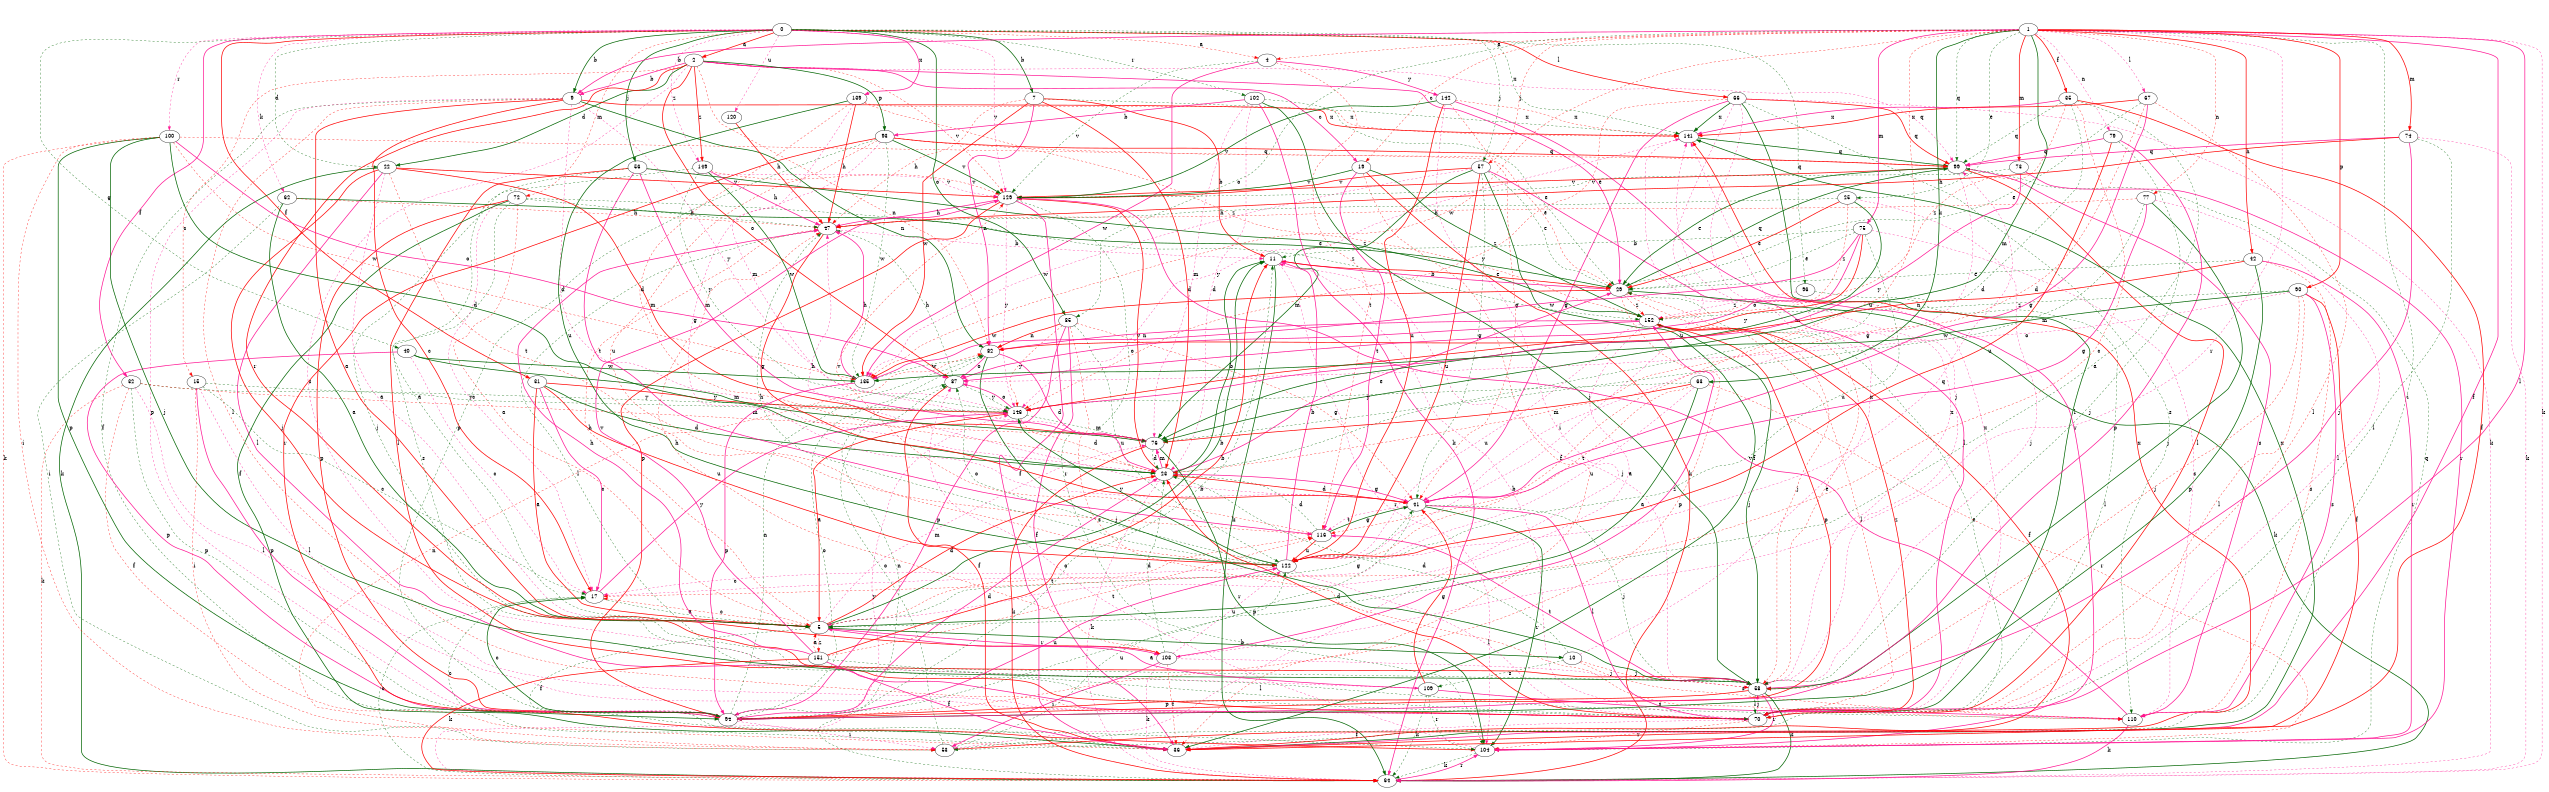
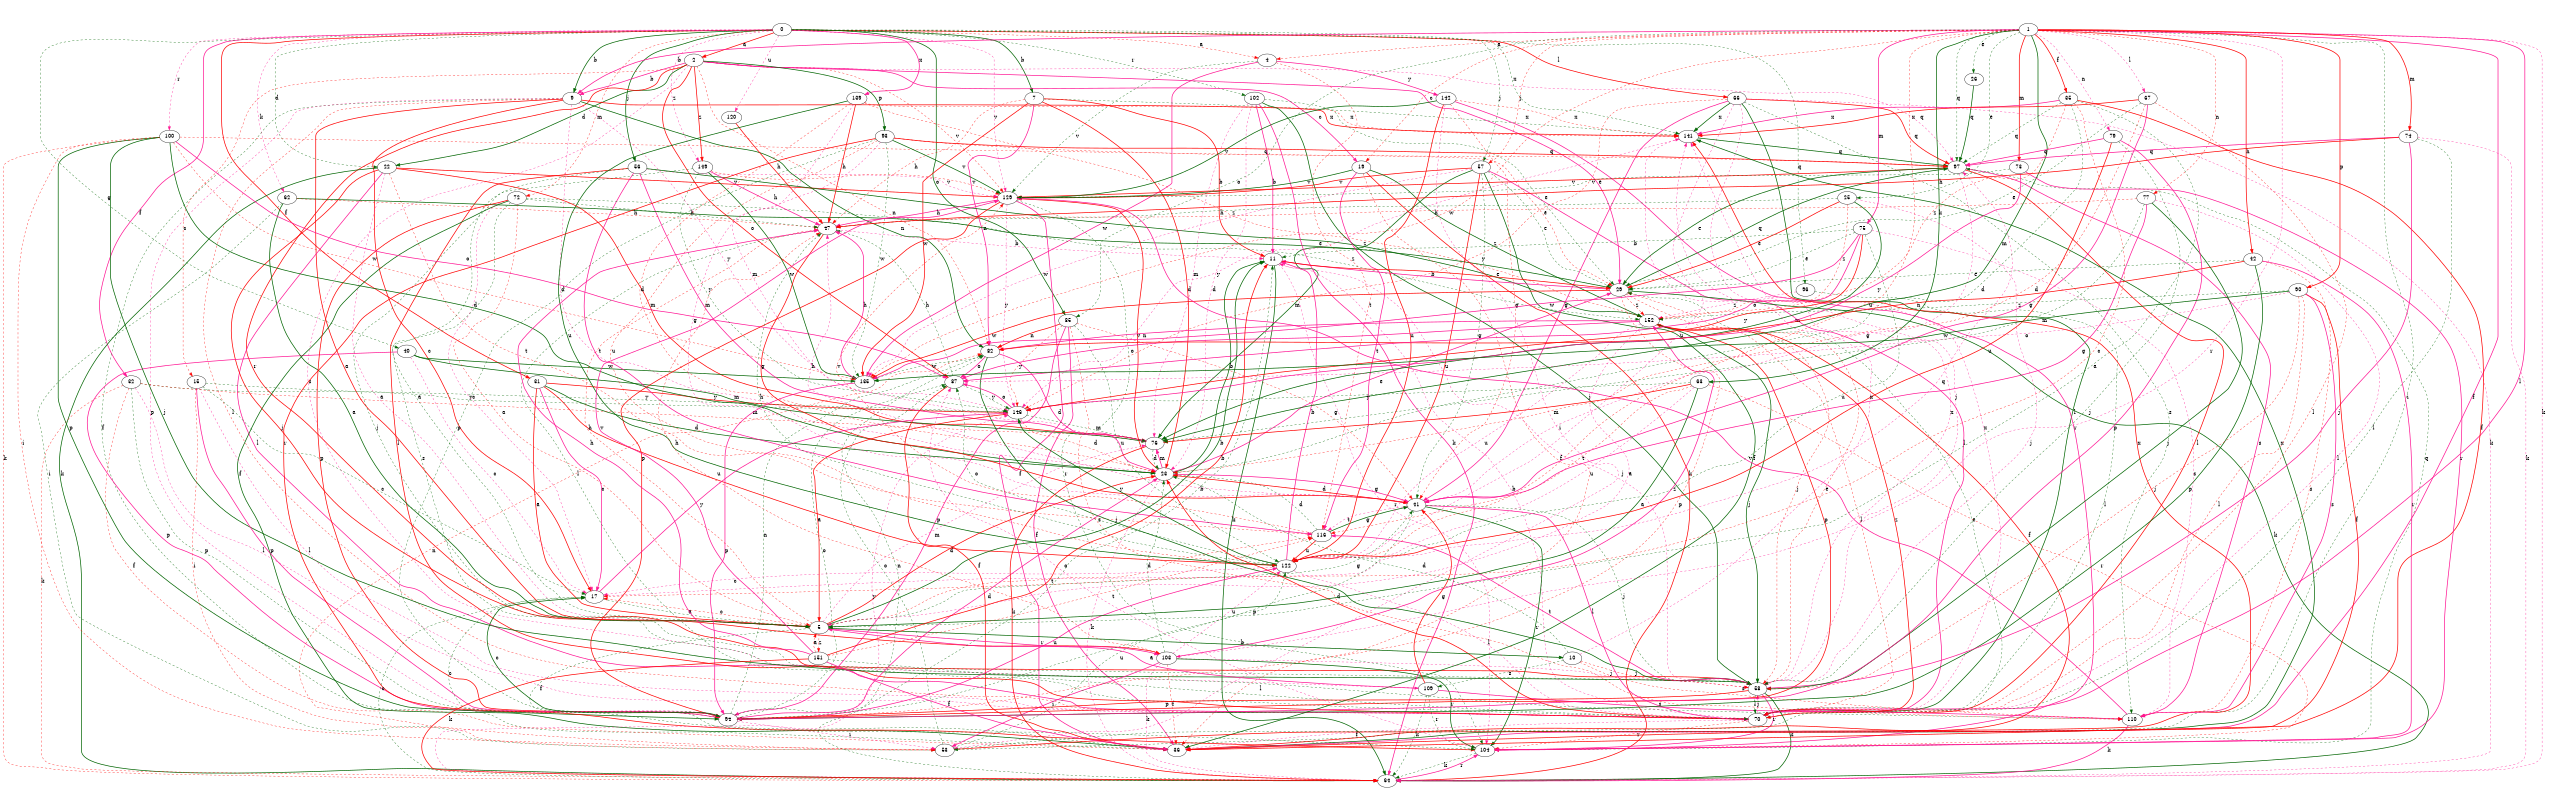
  strict digraph {
    edge [color=deeppink style=dashed]
    0
    2
    4
    7
    9
    22
    31
    32
    40
    56
    57
    62
    66
    72
    85
    96
    100
    102
    120
    129
    139
    141
    149
    n24 [label=19]
-   99
+   99 [label=97]
    103
    15
    29
    82
    87
    93
    109
    135
    116
    142
    11
    23
    47
    36
    70
    5
    17
    94
    146
    64
    76
    58
    122
    152
    41
    53
    110
    104
    1
    25
+   26
    35
    42
    63
    67
    73
    74
    75
    77
    79
    90
    10
    151
    0 -> 2 [color=red label=a style=bold]
    0 -> 4 [color=red label=a]
    0 -> 7 [color=darkgreen label=b style=bold]
    0 -> 9 [color=darkgreen label=b style=bold]
    0 -> 22 [color=darkgreen label=d]
    0 -> 31 [color=red label=f style=bold]
    0 -> 32 [label=f style=bold]
    0 -> 40 [color=darkgreen label=g]
    0 -> 56 [color=darkgreen label=j style=bold]
    0 -> 57 [color=darkgreen label=j]
    0 -> 62 [label=k]
    0 -> 66 [color=red label=l style=bold]
    0 -> 72 [color=red label=m]
    0 -> 85 [color=darkgreen label=o style=bold]
    0 -> 96 [color=darkgreen label=q]
    0 -> 100 [label=r]
    0 -> 102 [color=darkgreen label=r]
    0 -> 120 [label=u]
    0 -> 129 [label=v]
    0 -> 139 [label=x style=bold]
    0 -> 141 [color=darkgreen label=x]
    0 -> 149 [label=z]
    2 -> 9 [label=b style=bold]
    2 -> 22 [color=darkgreen label=d style=bold]
    2 -> 129 [color=red label=v]
    2 -> 149 [color=red label=z style=bold]
    2 -> n24 [label=c style=bold]
    2 -> 99 [label=q]
    2 -> 103 [color=red label=r style=bold]
    2 -> 15 [color=red label=c]
    2 -> 29 [label=e style=bold]
    2 -> 82 [color=red label=n]
    2 -> 87 [color=red label=o style=bold]
    2 -> 93 [color=darkgreen label=p style=bold]
    2 -> 109 [label=s]
    4 -> 129 [color=darkgreen label=v]
    4 -> 135 [label=w style=bold]
    4 -> 116 [color=red label=t]
    4 -> 142 [label=y style=bold]
    7 -> 141 [color=darkgreen label=x]
    7 -> 82 [label=n style=bold]
    7 -> 135 [color=red label=w style=bold]
    7 -> 11 [color=red label=b style=bold]
    7 -> 23 [color=red label=d style=bold]
    7 -> 47 [color=red label=h]
    9 -> 141 [color=red label=x style=bold]
    9 -> 82 [color=darkgreen label=n style=bold]
    9 -> 23 [label=d]
    9 -> 36 [color=darkgreen label=f]
    9 -> 70 [color=red label=l]
    9 -> 5 [color=red label=a style=bold]
    9 -> 17 [color=red label=c style=bold]
    9 -> 94 [label=p]
    9 -> 146 [label=y]
    22 -> 129 [color=red label=v style=bold]
    22 -> 116 [color=red label=t]
    22 -> 70 [label=l style=bold]
    22 -> 5 [label=a]
    22 -> 64 [color=darkgreen label=k style=bold]
    22 -> 76 [color=red label=m style=bold]
    22 -> 58 [color=red label=j style=bold]
    31 -> 23 [color=darkgreen label=d style=bold]
    31 -> 5 [color=red label=a style=bold]
    31 -> 17 [label=c style=bold]
    31 -> 146 [color=red label=y style=bold]
    31 -> 122 [color=red label=u style=bold]
    32 -> 36 [color=red label=f]
    32 -> 70 [label=l]
    32 -> 94 [color=darkgreen label=p]
    32 -> 146 [color=darkgreen label=y]
    32 -> 64 [color=red label=k]
    32 -> 76 [color=red label=m]
    40 -> 135 [color=darkgreen label=w style=bold]
    40 -> 17 [label=c]
    40 -> 94 [label=p style=bold]
    40 -> 76 [color=darkgreen label=m style=bold]
    56 -> 129 [label=v]
    56 -> 116 [label=t style=bold]
    56 -> 70 [color=red label=l style=bold]
    56 -> 5 [color=darkgreen label=a]
    56 -> 76 [label=m style=bold]
    56 -> 152 [color=darkgreen label=z style=bold]
    57 -> 129 [color=red label=v style=bold]
    57 -> 29 [color=darkgreen label=e]
    57 -> 135 [label=w]
    57 -> 36 [color=darkgreen label=f style=bold]
    57 -> 70 [label=l style=bold]
    57 -> 76 [color=darkgreen label=m style=bold]
    57 -> 122 [color=red label=u style=bold]
    57 -> 41 [color=darkgreen label=g]
    62 -> 29 [color=darkgreen label=e style=bold]
    62 -> 47 [color=red label=h]
    62 -> 5 [color=darkgreen label=a style=bold]
    62 -> 53 [color=darkgreen label=i]
    66 -> 141 [color=darkgreen label=x style=bold]
    66 -> 99 [color=red label=q style=bold]
    66 -> 70 [color=darkgreen label=l style=bold]
    66 -> 146 [color=red label=y]
    66 -> 64 [label=k]
    66 -> 58 [label=j]
    66 -> 122 [label=u]
    66 -> 41 [label=g style=bold]
    66 -> 110 [color=darkgreen label=s]
    72 -> 47 [color=darkgreen label=h]
    72 -> 36 [color=darkgreen label=f style=bold]
    72 -> 5 [color=red label=a]
    72 -> 17 [label=c]
    72 -> 94 [color=red label=p style=bold]
    72 -> 152 [color=darkgreen label=z]
    72 -> 110 [color=darkgreen label=s]
    85 -> 82 [color=red label=n style=bold]
    85 -> 36 [label=f style=bold]
    85 -> 94 [label=p style=bold]
    85 -> 146 [color=red label=y]
    85 -> 122 [color=darkgreen label=u]
    85 -> 41 [color=red label=g]
    85 -> 110 [color=red label=s]
    96 -> 70 [color=darkgreen label=l]
    96 -> 152 [label=z]
    100 -> 99 [color=red label=q]
    100 -> 87 [label=o style=bold]
    100 -> 135 [color=red label=w]
    100 -> 23 [color=darkgreen label=d style=bold]
    100 -> 94 [color=darkgreen label=p style=bold]
    100 -> 64 [color=red label=k]
    100 -> 58 [color=darkgreen label=j style=bold]
    100 -> 53 [color=red label=i]
    102 -> 29 [color=darkgreen label=e]
-   102 -> 93 [label=b style=bold]
+   102 -> 11 [label=b style=bold]
    102 -> 23 [label=d]
    102 -> 64 [label=k style=bold]
    102 -> 76 [label=m]
    102 -> 58 [color=darkgreen label=j style=bold]
    120 -> 47 [color=red label=h style=bold]
    129 -> 47 [label=h style=bold]
    129 -> 36 [label=f style=bold]
    129 -> 94 [color=red label=p style=bold]
    129 -> 146 [label=y]
    129 -> 104 [color=darkgreen label=r]
    139 -> 141 [color=red label=x]
    139 -> 23 [color=red label=d]
    139 -> 47 [color=red label=h style=bold]
    139 -> 76 [label=m]
    139 -> 122 [color=darkgreen label=u style=bold]
    139 -> 152 [color=red label=z]
    141 -> 99 [color=darkgreen label=q style=bold]
    141 -> 146 [label=y]
    149 -> 129 [color=red label=v]
    149 -> 135 [color=darkgreen label=w style=bold]
    149 -> 47 [label=h style=bold]
    149 -> 146 [color=darkgreen label=y]
    149 -> 58 [color=darkgreen label=j]
    n24 -> 129 [color=darkgreen label=v style=bold]
    n24 -> 116 [label=t style=bold]
    n24 -> 36 [color=red label=f]
    n24 -> 64 [color=red label=k style=bold]
    n24 -> 152 [color=darkgreen label=z style=bold]
    99 -> 129 [color=red label=v style=bold]
    99 -> 29 [color=darkgreen label=e style=bold]
    99 -> 70 [color=red label=l style=bold]
    99 -> 41 [label=g]
    99 -> 110 [label=s style=bold]
    103 -> 23 [color=darkgreen label=d]
    103 -> 47 [color=red label=h]
    103 -> 36 [color=red label=f]
    103 -> 64 [label=k]
    103 -> 58 [label=j]
    103 -> 122 [label=u]
    103 -> 152 [label=z style=bold]
    103 -> 53 [label=i style=bold]
-   76 -> 104 [color=darkgreen label=r style=bold]
+   103 -> 104 [color=darkgreen label=r style=bold]
    15 -> 70 [label=l]
    15 -> 17 [color=darkgreen label=c]
    15 -> 94 [label=p style=bold]
    15 -> 146 [color=darkgreen label=y]
    15 -> 53 [color=red label=i]
    29 -> 99 [color=darkgreen label=q style=bold]
    29 -> 135 [color=red label=w style=bold]
    29 -> 11 [label=b style=bold]
    29 -> 94 [color=red label=p]
    29 -> 64 [color=darkgreen label=k style=bold]
    29 -> 58 [color=red label=j]
    29 -> 152 [color=red label=z]
    82 -> 87 [label=o style=bold]
    82 -> 135 [color=darkgreen label=w]
    82 -> 23 [label=d style=bold]
    82 -> 58 [color=darkgreen label=j style=bold]
    87 -> 47 [color=darkgreen label=h]
    87 -> 36 [color=red label=f style=bold]
    87 -> 146 [color=darkgreen label=y]
    93 -> 129 [color=darkgreen label=v style=bold]
    93 -> 99 [color=red label=q style=bold]
    93 -> 29 [color=red label=e]
    93 -> 135 [color=darkgreen label=w]
    93 -> 94 [color=darkgreen label=p]
    93 -> 122 [color=red label=u]
    93 -> 41 [label=g]
    93 -> 104 [color=red label=r style=bold]
    109 -> 5 [label=a style=bold]
    109 -> 64 [color=darkgreen label=k]
    109 -> 41 [color=red label=g style=bold]
    109 -> 110 [label=s style=bold]
    109 -> 104 [color=darkgreen label=r]
    135 -> 47 [label=h style=bold]
    135 -> 94 [label=p style=bold]
    116 -> 129 [color=red label=v]
    116 -> 23 [color=darkgreen label=d]
    116 -> 122 [color=red label=u style=bold]
    116 -> 41 [color=darkgreen label=g style=bold]
    142 -> 129 [color=darkgreen label=v style=bold]
    142 -> 141 [color=red label=x]
    142 -> 122 [color=red label=u style=bold]
    142 -> 41 [color=red label=g]
    142 -> 53 [label=i]
    142 -> 104 [label=r style=bold]
    11 -> 29 [color=red label=e style=bold]
    11 -> 64 [color=darkgreen label=k style=bold]
    11 -> 58 [label=j]
    11 -> 104 [label=r]
    23 -> 129 [color=red label=v style=bold]
    23 -> 29 [label=e style=bold]
    23 -> 11 [color=darkgreen label=b style=bold]
    23 -> 64 [label=k]
    23 -> 76 [label=m style=bold]
    23 -> 41 [label=g style=bold]
    47 -> 11 [label=b]
    47 -> 70 [color=darkgreen label=l]
    47 -> 41 [color=red label=g style=bold]
    36 -> 141 [color=darkgreen label=x style=bold]
    70 -> 141 [label=x]
    70 -> 11 [label=b]
    70 -> 23 [color=red label=d style=bold]
    70 -> 36 [label=f]
    70 -> 58 [label=j]
    70 -> 152 [color=red label=z style=bold]
    70 -> 104 [color=red label=r]
    5 -> 103 [label=r style=bold]
    5 -> 116 [color=red label=t]
    5 -> 11 [color=darkgreen label=b style=bold]
    5 -> 23 [color=red label=d style=bold]
    5 -> 47 [color=red label=h]
    5 -> 36 [color=darkgreen label=f]
    5 -> 17 [color=red label=c]
    5 -> 76 [label=m]
    5 -> 41 [color=darkgreen label=g]
    5 -> 10 [color=darkgreen label=b style=bold]
    5 -> 151 [color=red label=z]
    17 -> 99 [label=q]
    17 -> 5 [color=darkgreen label=a]
    17 -> 146 [label=y style=bold]
    94 -> 82 [color=darkgreen label=n]
    94 -> 87 [color=darkgreen label=o]
    94 -> 11 [color=darkgreen label=b]
    94 -> 23 [label=d style=bold]
    94 -> 17 [color=darkgreen label=c style=bold]
    94 -> 122 [label=u style=bold]
    94 -> 53 [label=i]
    146 -> 87 [label=o style=bold]
    146 -> 23 [color=red label=d]
    146 -> 5 [color=red label=a style=bold]
    146 -> 76 [color=darkgreen label=m]
    64 -> 82 [color=darkgreen label=n]
    64 -> 17 [color=darkgreen label=c]
    64 -> 146 [label=y]
    64 -> 104 [label=r style=bold]
    76 -> 23 [color=darkgreen label=d]
    76 -> 64 [color=red label=k style=bold]
    58 -> 141 [label=x]
    58 -> 29 [color=red label=e]
    58 -> 116 [label=t style=bold]
    58 -> 70 [color=darkgreen label=l]
    58 -> 94 [color=red label=p style=bold]
    58 -> 64 [color=darkgreen label=k style=bold]
    58 -> 104 [label=r style=bold]
    122 -> 87 [color=darkgreen label=o]
    122 -> 11 [label=b style=bold]
    122 -> 47 [color=darkgreen label=h]
    122 -> 70 [label=l]
    122 -> 17 [label=c]
    122 -> 146 [color=darkgreen label=y style=bold]
    152 -> 82 [label=n style=bold]
    152 -> 87 [label=o style=bold]
    152 -> 36 [color=red label=f style=bold]
    152 -> 70 [color=red label=l]
    152 -> 5 [label=a]
    152 -> 94 [color=red label=p style=bold]
    152 -> 58 [color=darkgreen label=j style=bold]
    152 -> 122 [label=u]
    41 -> 116 [label=t]
    41 -> 23 [color=red label=d style=bold]
    41 -> 47 [label=h]
    41 -> 70 [label=l style=bold]
    41 -> 94 [color=darkgreen label=p]
    41 -> 58 [color=darkgreen label=j]
    41 -> 104 [color=darkgreen label=r style=bold]
    53 -> 141 [color=red label=x style=bold]
    53 -> 29 [color=darkgreen label=e]
    53 -> 82 [color=red label=n]
    53 -> 87 [color=darkgreen label=o]
    53 -> 122 [color=darkgreen label=u]
    110 -> 129 [label=v style=bold]
    110 -> 64 [label=k style=bold]
    104 -> 99 [color=darkgreen label=q]
    104 -> 87 [label=o]
    104 -> 17 [color=darkgreen label=c]
    104 -> 64 [color=darkgreen label=k]
    1 -> 4 [color=red label=a]
    1 -> 9 [label=b style=bold]
    1 -> 57 [color=red label=j]
    1 -> 85 [color=darkgreen label=o]
    1 -> n24 [color=red label=c]
    1 -> 99 [color=darkgreen label=q]
    1 -> 103 [label=r]
    1 -> 135 [color=red label=w]
    1 -> 36 [label=f style=bold]
    1 -> 70 [label=l style=bold]
    1 -> 64 [label=k]
    1 -> 76 [color=darkgreen label=m style=bold]
    1 -> 122 [color=red label=u]
    1 -> 53 [color=darkgreen label=i]
    1 -> 25 [color=darkgreen label=e]
+   1 -> 26 [color=darkgreen label=e]
    1 -> 35 [color=red label=f style=bold]
    1 -> 42 [color=red label=h style=bold]
    1 -> 63 [color=darkgreen label=k style=bold]
    1 -> 67 [label=l]
    1 -> 73 [color=red label=m style=bold]
    1 -> 74 [color=red label=m style=bold]
    1 -> 75 [label=m style=bold]
    1 -> 77 [color=red label=n]
    1 -> 79 [label=n]
    1 -> 90 [color=red label=p style=bold]
    25 -> 29 [color=red label=e style=bold]
    25 -> 47 [color=darkgreen label=h]
    25 -> 76 [color=darkgreen label=m style=bold]
    25 -> 58 [label=j]
    25 -> 152 [color=red label=z]
+   26 -> 99 [color=darkgreen label=q style=bold]
    35 -> 141 [label=x style=bold]
    35 -> 99 [color=darkgreen label=q]
    35 -> 23 [color=darkgreen label=d]
    35 -> 36 [color=red label=f style=bold]
    35 -> 5 [color=darkgreen label=a]
    35 -> 17 [color=red label=c]
    35 -> 152 [color=red label=z]
    42 -> 29 [color=darkgreen label=e]
    42 -> 82 [color=red label=n style=bold]
    42 -> 94 [color=darkgreen label=p style=bold]
    42 -> 110 [color=red label=s]
    42 -> 104 [label=r style=bold]
    63 -> 116 [color=red label=t]
    63 -> 5 [color=darkgreen label=a style=bold]
    63 -> 146 [color=darkgreen label=y]
    63 -> 76 [color=red label=m style=bold]
    63 -> 122 [label=u]
    63 -> 104 [color=red label=r]
    67 -> 141 [color=red label=x style=bold]
    67 -> 29 [color=darkgreen label=e]
    67 -> 23 [color=red label=d]
    67 -> 70 [color=red label=l]
    67 -> 41 [label=g style=bold]
    73 -> 129 [color=darkgreen label=v]
    73 -> 146 [label=y style=bold]
    73 -> 104 [label=r style=bold]
    74 -> 99 [label=q style=bold]
    74 -> 47 [color=red label=h style=bold]
    74 -> 70 [color=darkgreen label=l]
    74 -> 64 [label=k]
    74 -> 58 [label=j style=bold]
    75 -> 29 [color=darkgreen label=e]
    75 -> 87 [label=o style=bold]
    75 -> 135 [label=w style=bold]
    75 -> 11 [color=darkgreen label=b]
    75 -> 146 [color=red label=y style=bold]
    75 -> 122 [color=darkgreen label=u]
    75 -> 110 [label=s]
    77 -> 47 [color=red label=h]
    77 -> 70 [label=l]
    77 -> 76 [color=darkgreen label=m]
    77 -> 58 [color=darkgreen label=j style=bold]
    77 -> 41 [label=g style=bold]
    79 -> 99 [label=q style=bold]
    79 -> 94 [label=p style=bold]
    79 -> 58 [color=darkgreen label=j]
    79 -> 122 [color=red label=u style=bold]
    90 -> 87 [label=o]
    90 -> 135 [color=darkgreen label=w style=bold]
    90 -> 36 [color=red label=f style=bold]
    90 -> 70 [color=red label=l]
    90 -> 58 [color=red label=j]
    90 -> 152 [color=darkgreen label=z]
    90 -> 110 [label=s style=bold]
    10 -> 141 [label=x]
    10 -> 109 [color=darkgreen label=s]
    10 -> 23 [color=darkgreen label=d]
    10 -> 58 [color=red label=j]
    10 -> 110 [color=red label=s]
    151 -> 129 [label=v style=bold]
    151 -> 116 [color=red label=t]
    151 -> 11 [color=red label=b style=bold]
    151 -> 47 [label=h style=bold]
    151 -> 36 [label=f style=bold]
    151 -> 70 [color=darkgreen label=l]
    151 -> 5 [color=red label=a]
    151 -> 64 [color=red label=k style=bold]
  }
